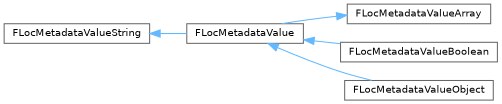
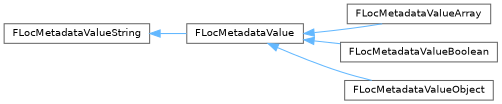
  digraph {
    rankdir=LR
    node [color=grey40 fillcolor=white fontname=Helvetica fontsize=10 shape=box style=filled]
    edge [color=steelblue1 dir=back fontname=Helvetica fontsize=10 labelfontname=Helvetica labelfontsize=10 style=solid]
    n1 [height=0.2 label=FLocMetadataValue width=0.4]
    n2 [height=0.2 label=FLocMetadataValueArray width=0.4]
    n3 [height=0.2 label=FLocMetadataValueBoolean width=0.4]
    n4 [height=0.2 label=FLocMetadataValueObject width=0.4]
    n5 [height=0.2 label=FLocMetadataValueString width=0.4]
-   n2 -> n1
+   n1 -> n2
    n1 -> n3
    n1 -> n4
    n5 -> n1
  }
